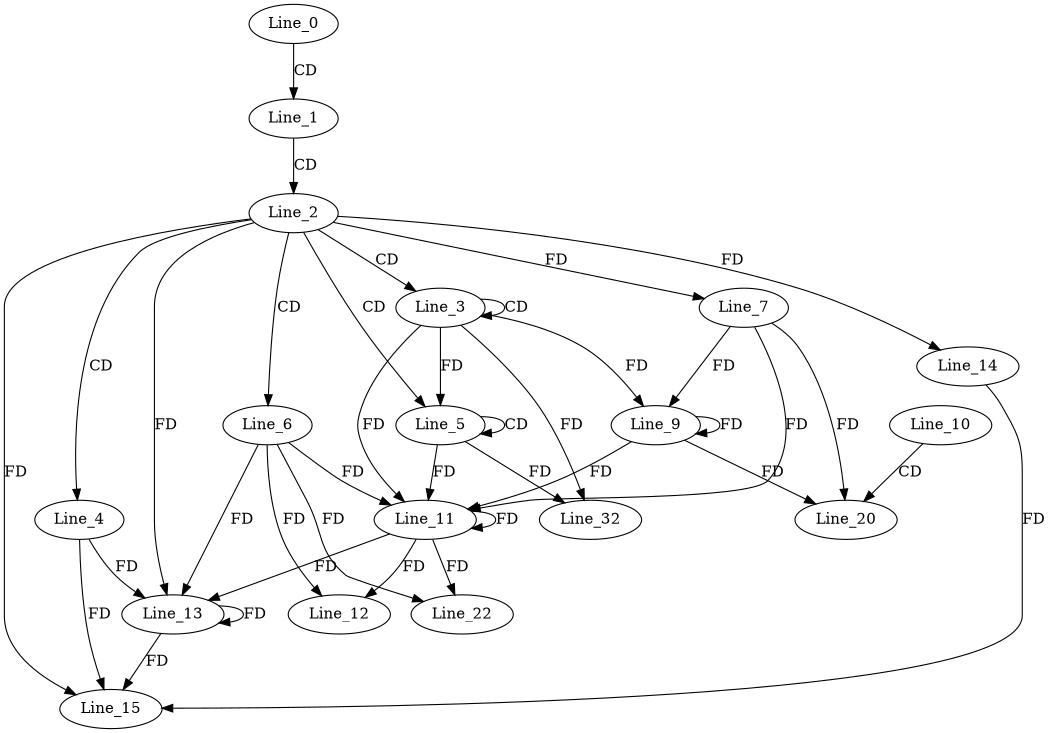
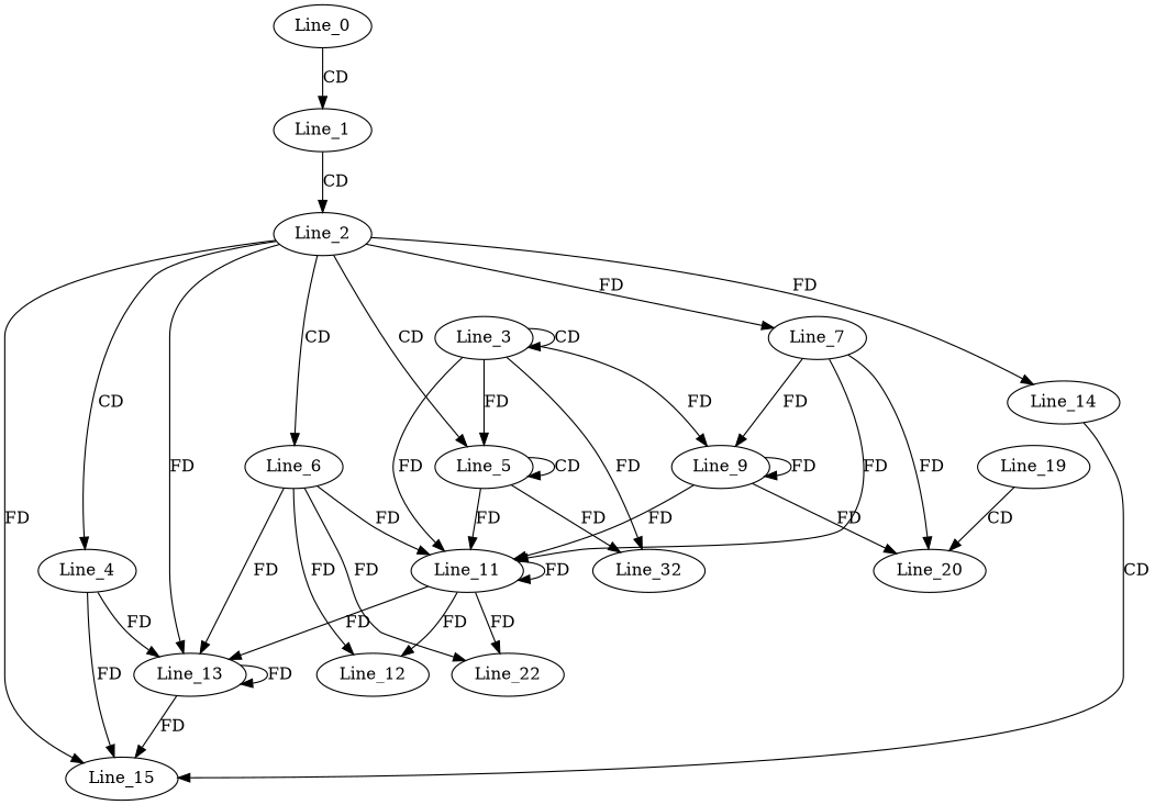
  digraph {
    Line_0
    Line_1
    Line_2
    Line_3
    Line_4
    Line_5
    Line_6
    Line_7
    Line_13
    Line_14
    Line_15
    Line_9
    Line_11
    Line_32
    Line_12
    Line_22
    Line_20
-   Line_19 [label=Line_10]
+   Line_19
    Line_0 -> Line_1 [label=CD]
    Line_1 -> Line_2 [label=CD]
-   Line_2 -> Line_3 [label=CD]
    Line_2 -> Line_4 [label=CD]
    Line_2 -> Line_5 [label=CD]
    Line_2 -> Line_6 [label=CD]
    Line_2 -> Line_7 [label=FD]
    Line_2 -> Line_13 [label=FD]
    Line_2 -> Line_14 [label=FD]
    Line_2 -> Line_15 [label=FD]
    Line_3 -> Line_3 [label=CD]
    Line_3 -> Line_5 [label=FD]
    Line_3 -> Line_9 [label=FD]
    Line_3 -> Line_11 [label=FD]
    Line_3 -> Line_32 [label=FD]
    Line_4 -> Line_13 [label=FD]
    Line_4 -> Line_15 [label=FD]
    Line_5 -> Line_5 [label=CD]
    Line_5 -> Line_11 [label=FD]
    Line_5 -> Line_32 [label=FD]
    Line_6 -> Line_13 [label=FD]
    Line_6 -> Line_11 [label=FD]
    Line_6 -> Line_12 [label=FD]
    Line_6 -> Line_22 [label=FD]
    Line_7 -> Line_9 [label=FD]
    Line_7 -> Line_11 [label=FD]
    Line_7 -> Line_20 [label=FD]
    Line_13 -> Line_13 [label=FD]
    Line_13 -> Line_15 [label=FD]
-   Line_14 -> Line_15 [label=FD]
+   Line_14 -> Line_15 [label=CD]
    Line_9 -> Line_9 [label=FD]
    Line_9 -> Line_11 [label=FD]
    Line_9 -> Line_20 [label=FD]
    Line_11 -> Line_13 [label=FD]
    Line_11 -> Line_11 [label=FD]
    Line_11 -> Line_12 [label=FD]
    Line_11 -> Line_22 [label=FD]
    Line_19 -> Line_20 [label=CD]
  }
